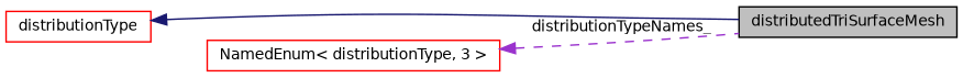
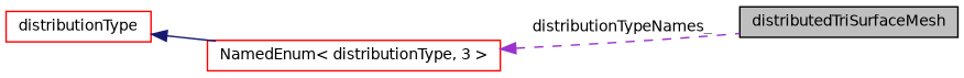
  digraph {
    rankdir=LR
    node [color=red fontname=Helvetica fontsize=10 shape=record]
    edge [dir=back fontname=Helvetica fontsize=10 labelfontname=Helvetica labelfontsize=10]
    n1 [color=black fillcolor=grey75 fontcolor=black height=0.2 label=distributedTriSurfaceMesh style=filled width=0.4]
    n2 [height=0.2 label=distributionType width=0.4]
    n3 [height=0.2 label="NamedEnum\< distributionType, 3 \>" width=0.4]
-   n2 -> n1 [color=midnightblue style=solid]
+   n2 -> n3 [color=midnightblue style=solid]
    n3 -> n1 [color=darkorchid3 label=" distributionTypeNames_" style=dashed]
  }
